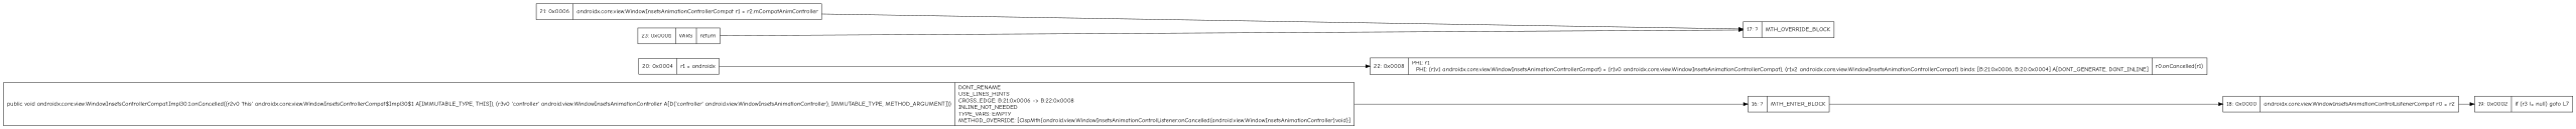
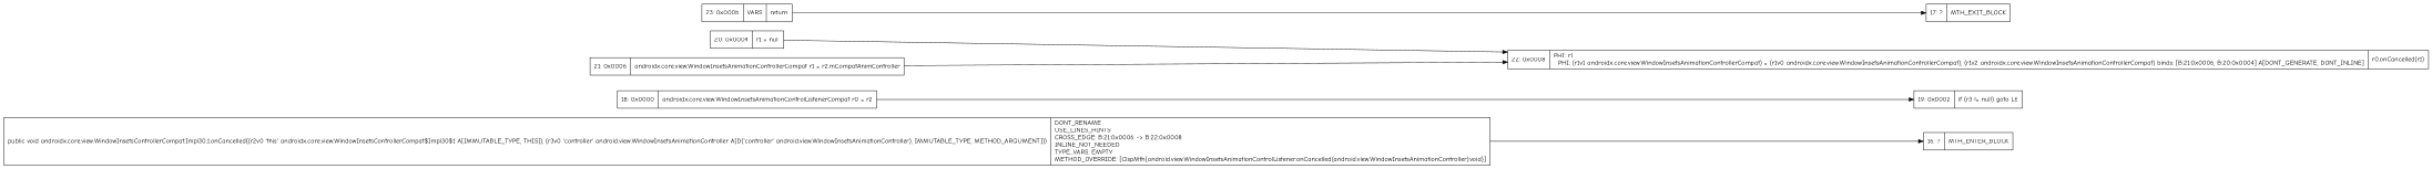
  digraph {
    fontname="Comic Neue"
    rankdir=LR
    node [fontname="Comic Neue" shape=record]
    edge [fontname="Comic Neue"]
    n1 [label="{16\:\ ?|MTH_ENTER_BLOCK\l}"]
    n2 [label="{18\:\ 0x0000|androidx.core.view.WindowInsetsAnimationControlListenerCompat r0 = r2\l}"]
-   n3 [label="{19\:\ 0x0002|if (r3 != null) goto L7\l}"]
-   n4 [label="{20\:\ 0x0004|r1 = androidx\l}"]
+   n3 [label="{19\:\ 0x0002|if (r3 != null) goto L6\l}"]
+   n4 [label="{20\:\ 0x0004|r1 = null\l}"]
    n5 [label="{22\:\ 0x0008|PHI: r1 \l  PHI: (r1v1 androidx.core.view.WindowInsetsAnimationControllerCompat) = (r1v0 androidx.core.view.WindowInsetsAnimationControllerCompat), (r1v2 androidx.core.view.WindowInsetsAnimationControllerCompat) binds: [B:21:0x0006, B:20:0x0004] A[DONT_GENERATE, DONT_INLINE]\l|r0.onCancelled(r1)\l}"]
    n6 [label="{21\:\ 0x0006|androidx.core.view.WindowInsetsAnimationControllerCompat r1 = r2.mCompatAnimController\l}"]
    n7 [label="{23\:\ 0x000b|VARS\l|return\l}"]
-   n8 [label="{17\:\ ?|MTH_OVERRIDE_BLOCK\l}"]
+   n8 [label="{17\:\ ?|MTH_EXIT_BLOCK\l}"]
    n9 [label="{public void androidx.core.view.WindowInsetsControllerCompat.Impl30.1.onCancelled((r2v0 'this' androidx.core.view.WindowInsetsControllerCompat$Impl30$1 A[IMMUTABLE_TYPE, THIS]), (r3v0 'controller' android.view.WindowInsetsAnimationController A[D('controller' android.view.WindowInsetsAnimationController), IMMUTABLE_TYPE, METHOD_ARGUMENT]))  | DONT_RENAME\lUSE_LINES_HINTS\lCROSS_EDGE: B:21:0x0006 \-\> B:22:0x0008\lINLINE_NOT_NEEDED\lTYPE_VARS: EMPTY\lMETHOD_OVERRIDE: [ClspMth\{android.view.WindowInsetsAnimationControlListener.onCancelled(android.view.WindowInsetsAnimationController):void\}]\l}"]
-   n1 -> n2
    n2 -> n3
    n4 -> n5
-   n6 -> n8
+   n6 -> n5
    n7 -> n8
    n9 -> n1
  }
